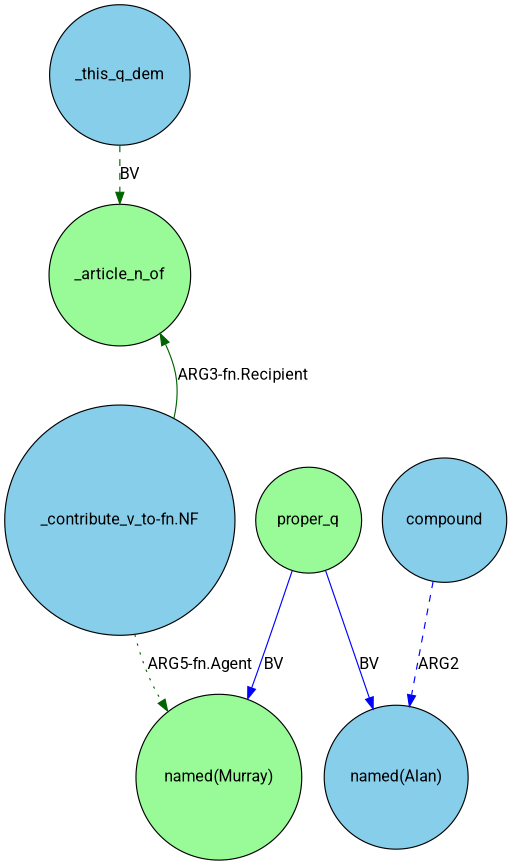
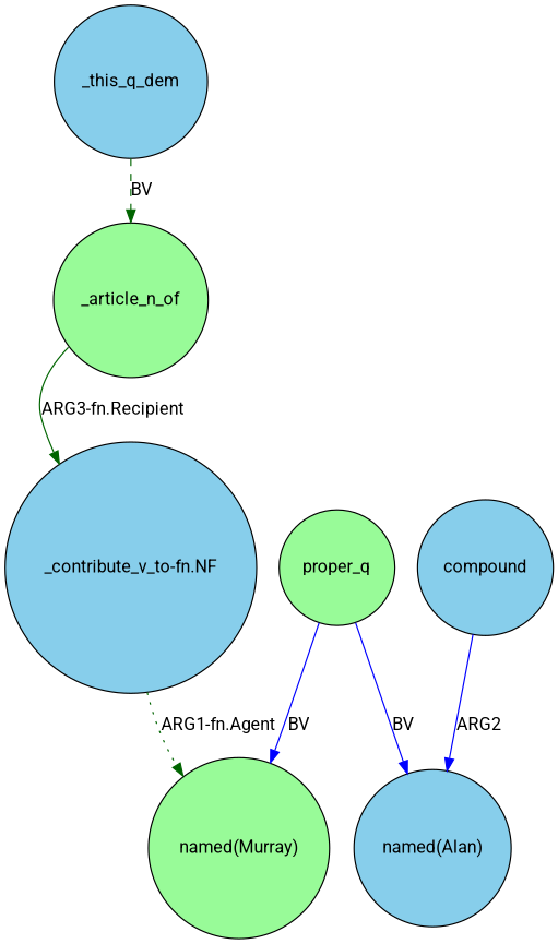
  digraph {
    fontname=Roboto
    node [fillcolor=skyblue fontname=Roboto shape=circle style=filled]
    edge [color=darkgreen fontname=Roboto style=solid]
    _article_n_of [fillcolor=palegreen]
    _this_q_dem
    "_contribute_v_to-fn.NF"
    "named(Murray)" [fillcolor=palegreen]
    compound
    "named(Alan)"
    proper_q [fillcolor=palegreen]
    _this_q_dem -> _article_n_of [label=BV style=dashed]
-   "_contribute_v_to-fn.NF" -> _article_n_of [label="ARG3-fn.Recipient"]
-   "_contribute_v_to-fn.NF" -> "named(Murray)" [label="ARG5-fn.Agent" style=dotted]
-   compound -> "named(Alan)" [color=blue label=ARG2 style=dashed]
+   _article_n_of -> "_contribute_v_to-fn.NF" [label="ARG3-fn.Recipient"]
+   "_contribute_v_to-fn.NF" -> "named(Murray)" [label="ARG1-fn.Agent" style=dotted]
+   compound -> "named(Alan)" [color=blue label=ARG2]
    proper_q -> "named(Murray)" [color=blue label=BV]
    proper_q -> "named(Alan)" [color=blue label=BV]
  }
